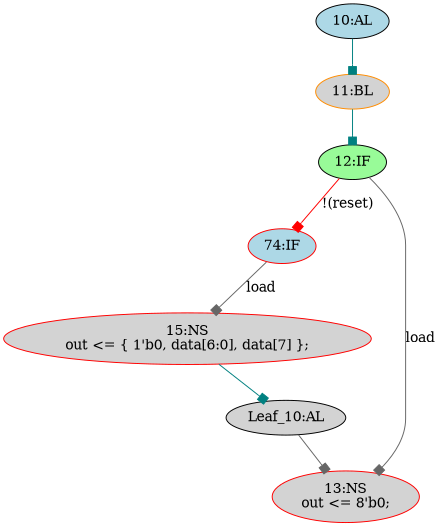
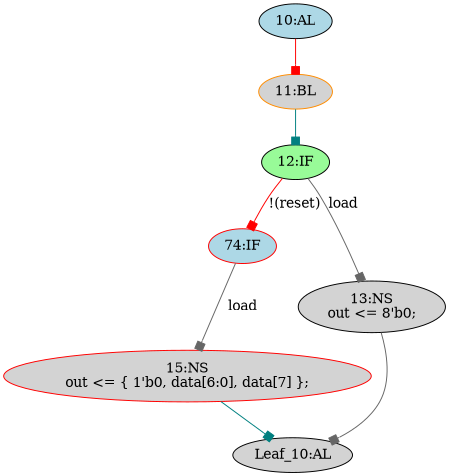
  strict digraph {
    fontname="DejaVu Serif"
    node [color=black fillcolor=lightgrey fontname="DejaVu Serif" statements="[]" style=filled typ=IfStatement]
    edge [arrowhead=box color=gray40 cond="[]" fontname="DejaVu Serif" lineno=None]
    n1 [ast="<pyverilog.vparser.ast.Always object at 0x7f1c3305dfd0>" clk_sens=True fillcolor=lightblue label="10:AL" sens="['clk', 'reset']" typ=Always use_var="['load', 'reset', 'data', 'out']"]
    n2 [ast="<pyverilog.vparser.ast.Block object at 0x7f1c329216d0>" color=darkorange label="11:BL" typ=Block]
    n3 [ast="<pyverilog.vparser.ast.IfStatement object at 0x7f1c32921690>" fillcolor=palegreen label="12:IF"]
    n4 [ast="<pyverilog.vparser.ast.IfStatement object at 0x7f1c329218d0>" color=red fillcolor=lightblue label="74:IF"]
-   n5 [ast="<pyverilog.vparser.ast.NonblockingSubstitution object at 0x7f1c3292b650>" color=red label="13:NS\nout <= 8'b0;" statements="[<pyverilog.vparser.ast.NonblockingSubstitution object at 0x7f1c3292b650>]" typ=NonblockingSubstitution]
+   n5 [ast="<pyverilog.vparser.ast.NonblockingSubstitution object at 0x7f1c3292b650>" label="13:NS\nout <= 8'b0;" statements="[<pyverilog.vparser.ast.NonblockingSubstitution object at 0x7f1c3292b650>]" typ=NonblockingSubstitution]
    n6 [ast="<pyverilog.vparser.ast.NonblockingSubstitution object at 0x7f1c3292b2d0>" color=red label="15:NS\nout <= { 1'b0, data[6:0], data[7] };" statements="[<pyverilog.vparser.ast.NonblockingSubstitution object at 0x7f1c3292b2d0>]" typ=NonblockingSubstitution]
    n7 [def_var="['out']" label="Leaf_10:AL" statements="" typ=""]
-   n1 -> n2 [color=teal]
+   n1 -> n2 [color=red]
    n2 -> n3 [color=teal]
    n3 -> n4 [color=red cond="['reset']" label="!(reset)" lineno=12]
    n3 -> n5 [cond="['reset']" label=load lineno=12]
    n4 -> n6 [cond="['load']" label=load lineno=14]
-   n7 -> n5
+   n5 -> n7
    n6 -> n7 [color=teal]
  }
